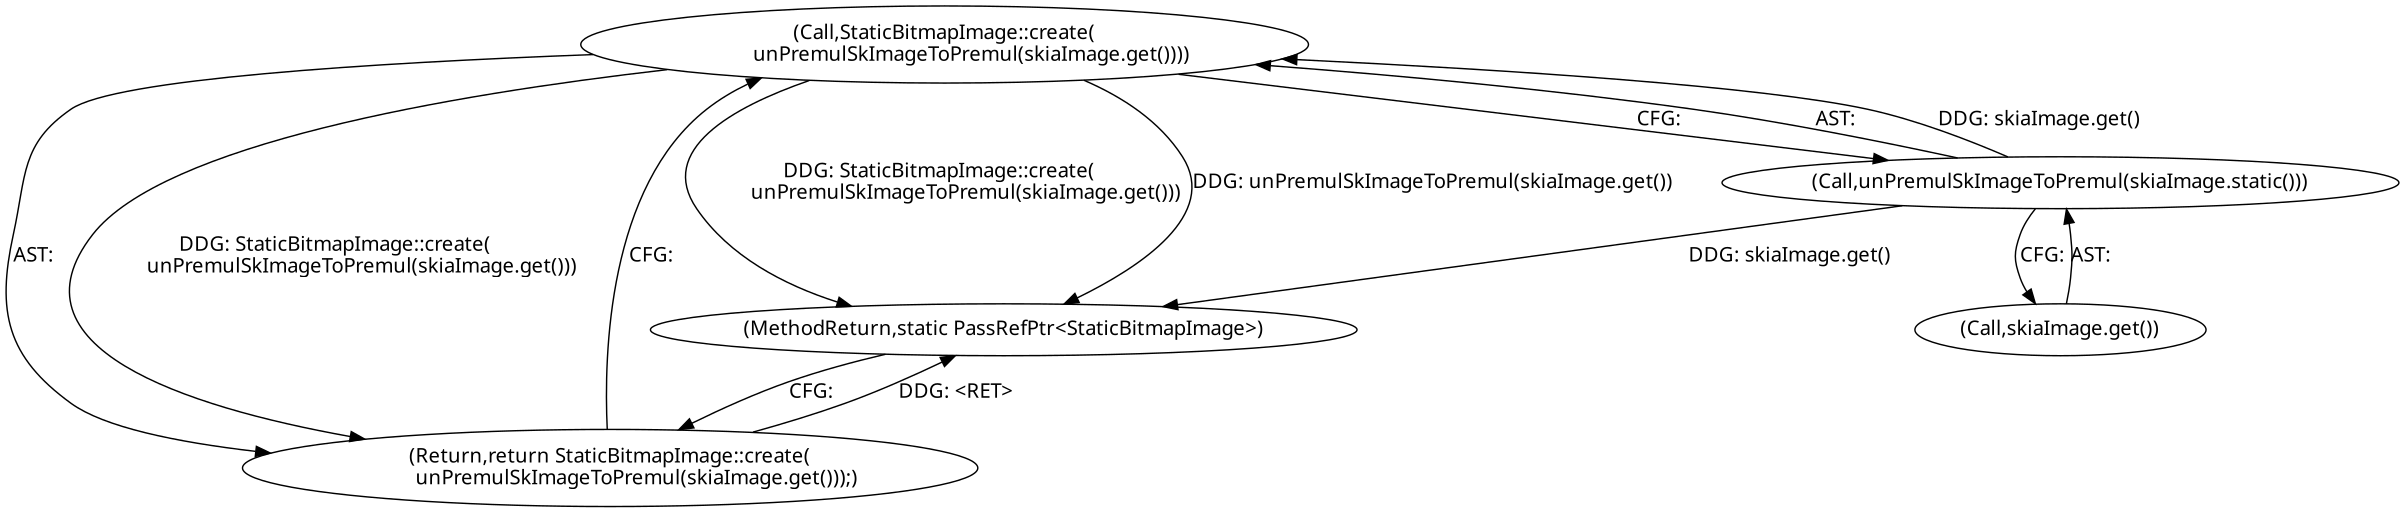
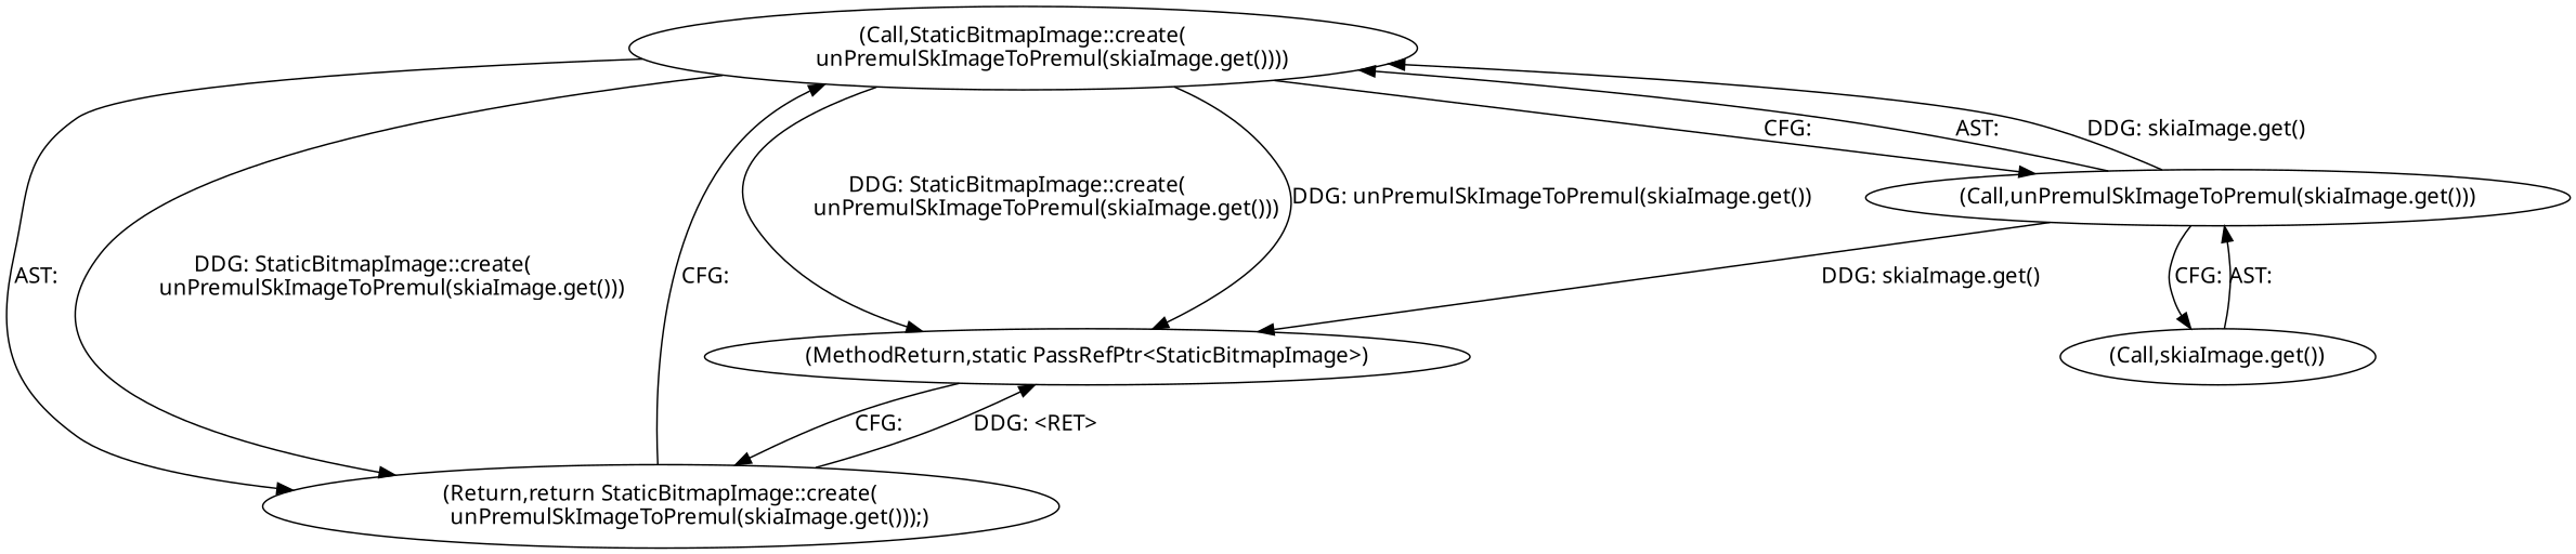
  digraph {
    fontname="Noto Sans"
    node [fontname="Noto Sans"]
    edge [fontname="Noto Sans"]
    n1 [label="(Call,StaticBitmapImage::create(\n          unPremulSkImageToPremul(skiaImage.get())))"]
-   n2 [label="(Call,unPremulSkImageToPremul(skiaImage.static()))"]
+   n2 [label="(Call,unPremulSkImageToPremul(skiaImage.get()))"]
    n3 [label="(Return,return StaticBitmapImage::create(\n          unPremulSkImageToPremul(skiaImage.get()));)"]
    n4 [label="(MethodReturn,static PassRefPtr<StaticBitmapImage>)"]
    n5 [label="(Call,skiaImage.get())"]
    n1 -> n2 [label="CFG: "]
    n1 -> n3 [label="AST: "]
    n1 -> n3 [label="DDG: StaticBitmapImage::create(\n          unPremulSkImageToPremul(skiaImage.get()))"]
    n1 -> n4 [label="DDG: StaticBitmapImage::create(\n          unPremulSkImageToPremul(skiaImage.get()))"]
    n1 -> n4 [label="DDG: unPremulSkImageToPremul(skiaImage.get())"]
    n2 -> n1 [label="AST: "]
    n2 -> n1 [label="DDG: skiaImage.get()"]
    n2 -> n4 [label="DDG: skiaImage.get()"]
    n2 -> n5 [label="CFG: "]
    n3 -> n1 [label="CFG: "]
    n3 -> n4 [label="DDG: <RET>"]
    n4 -> n3 [label="CFG: "]
    n5 -> n2 [label="AST: "]
  }
